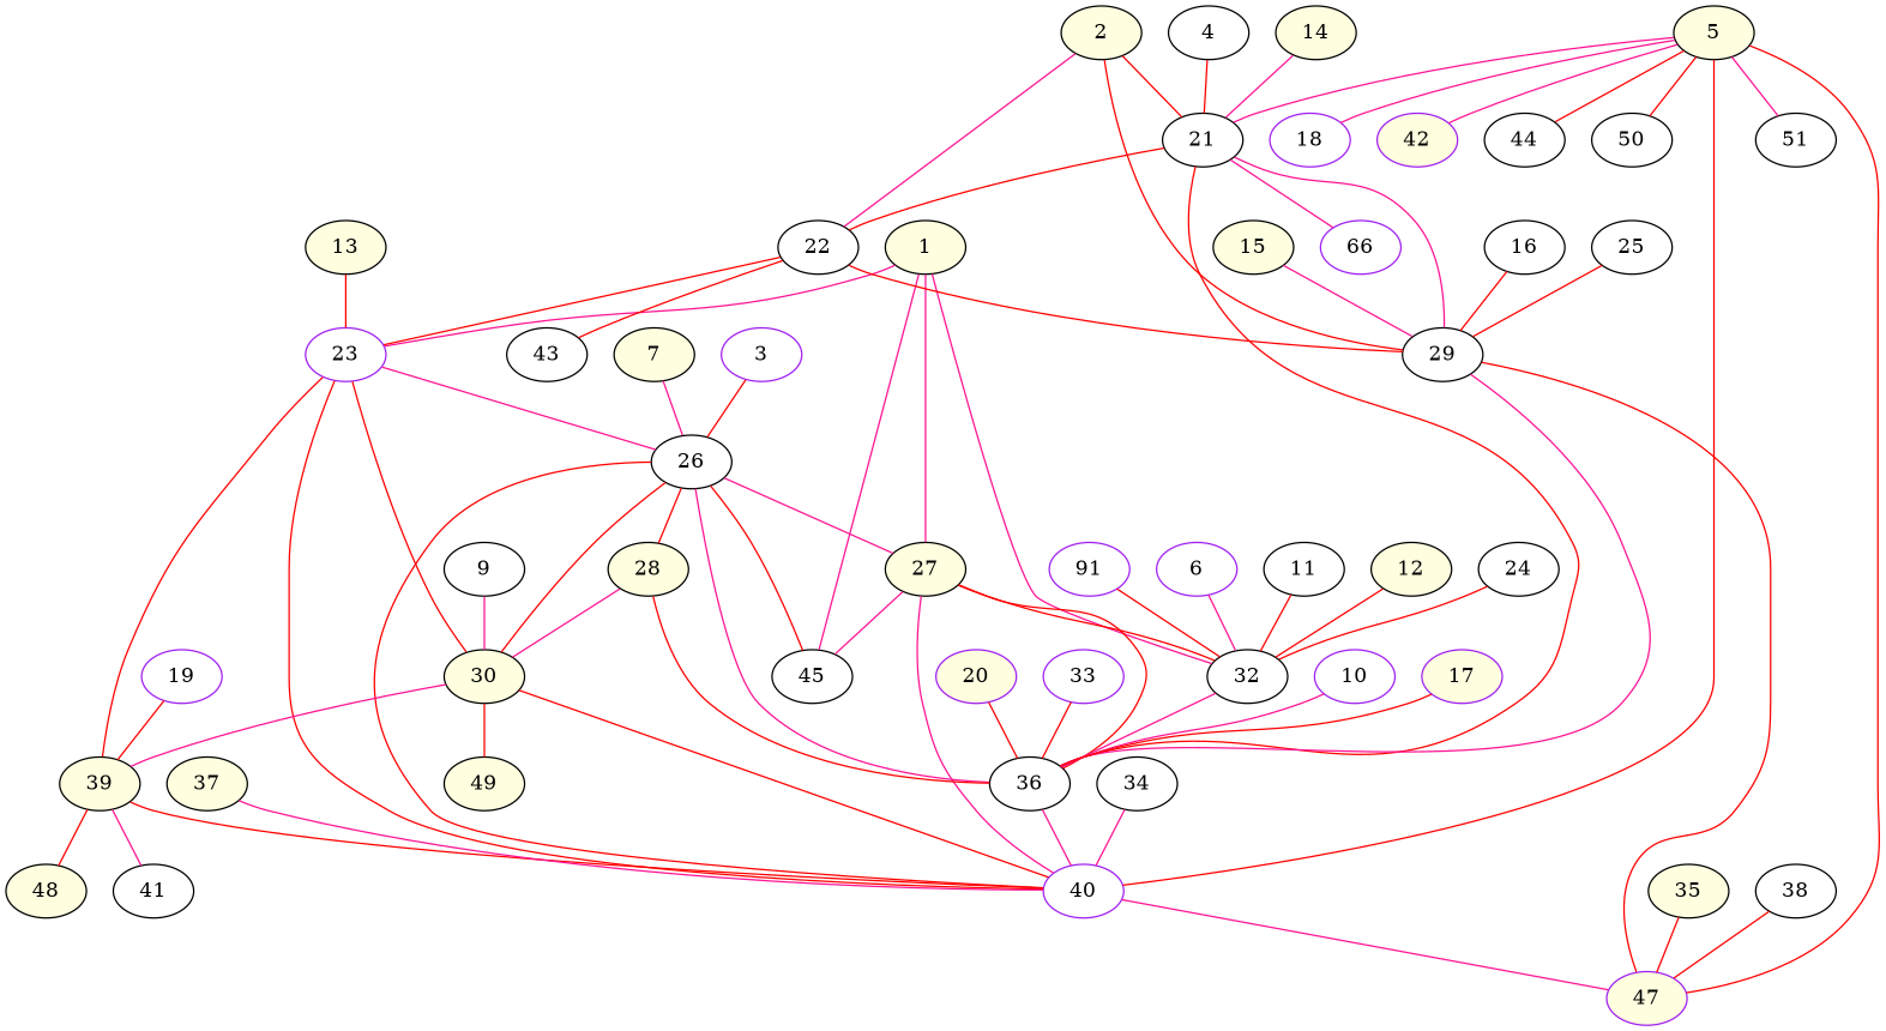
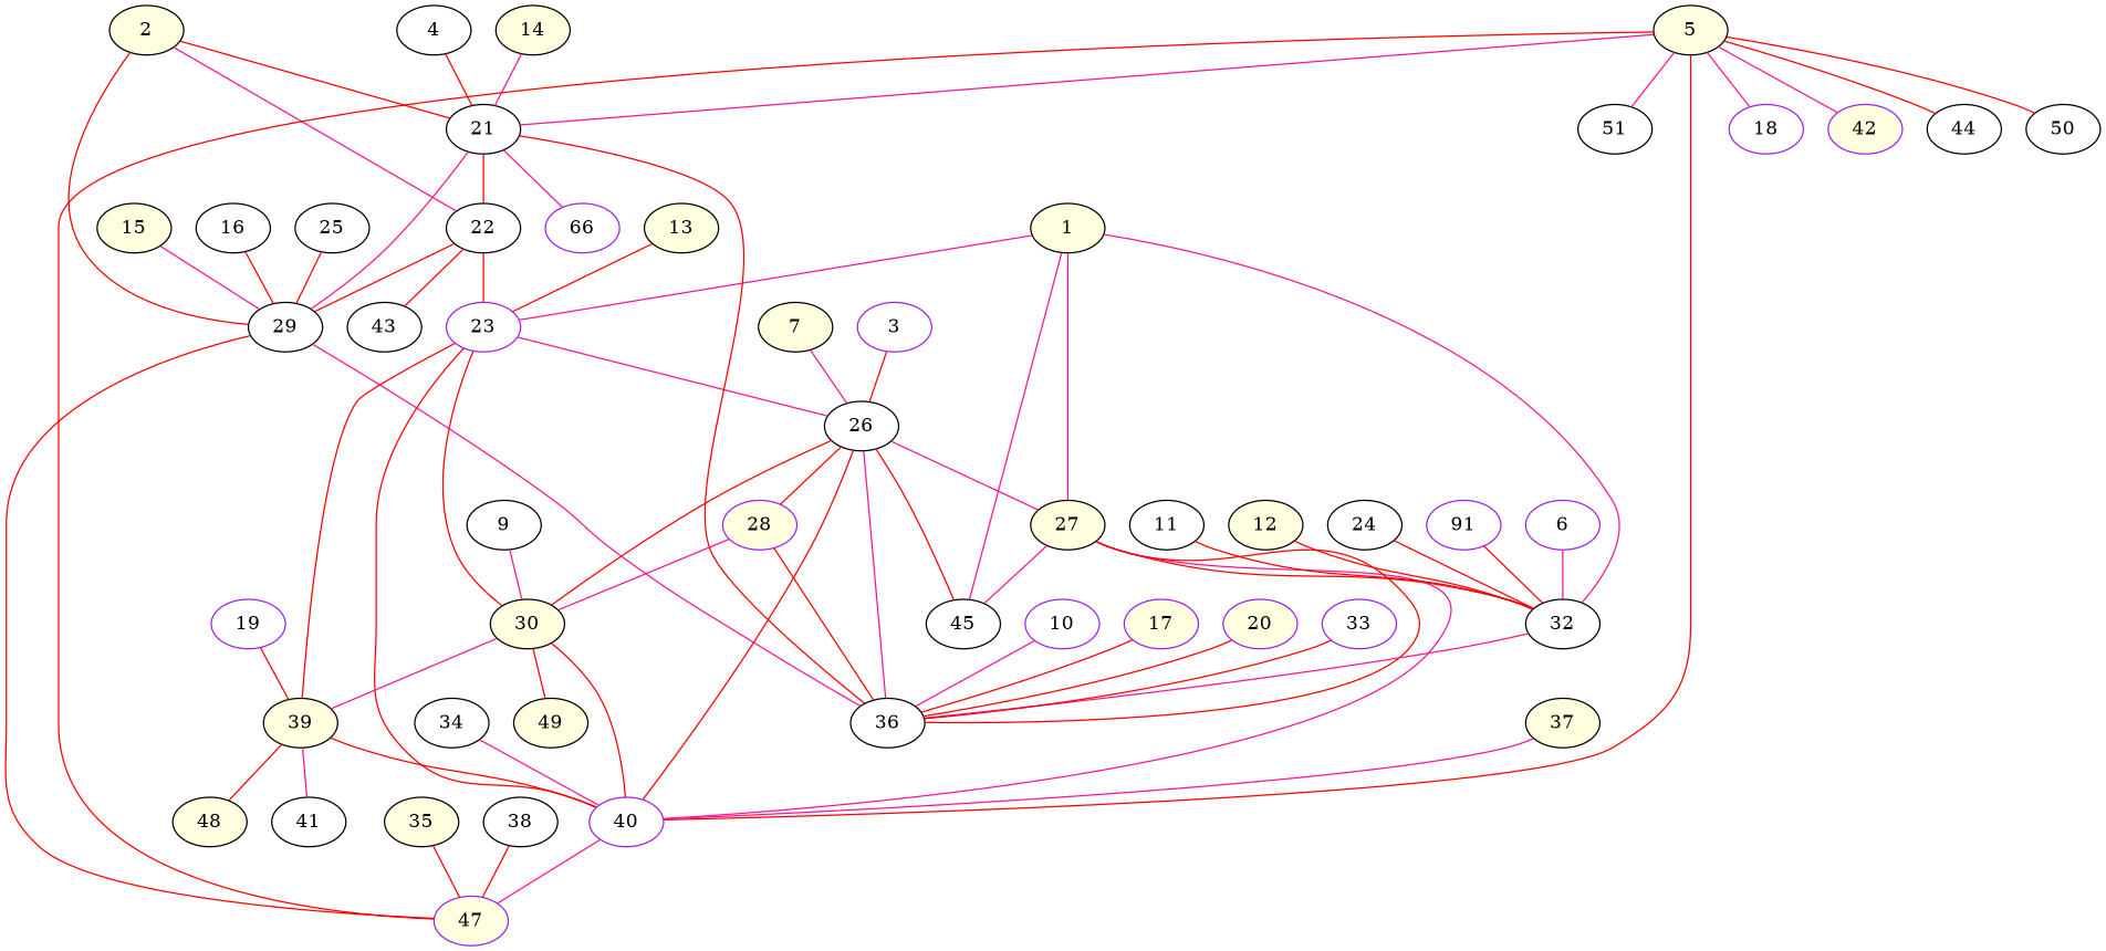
  graph {
    node [color=black fillcolor=white style=filled]
    edge [color=red weight=1.0]
    1 [fillcolor=lightyellow]
    23 [color=purple]
    27 [fillcolor=lightyellow]
    32
    45
    26
    40 [color=purple]
    30 [fillcolor=lightyellow]
    39 [fillcolor=lightyellow]
    36
    2 [fillcolor=lightyellow]
    21
    22
    29
    n15 [color=purple label=66]
    43
    47 [color=purple fillcolor=lightyellow]
    3 [color=purple]
-   28 [fillcolor=lightyellow]
+   28 [color=purple fillcolor=lightyellow]
    4
    5 [fillcolor=lightyellow]
    18 [color=purple]
    42 [color=purple fillcolor=lightyellow]
    44
    50
    51
    6 [color=purple]
    7 [fillcolor=lightyellow]
    9
    49 [fillcolor=lightyellow]
    10 [color=purple]
    11
    12 [fillcolor=lightyellow]
    13 [fillcolor=lightyellow]
    14 [fillcolor=lightyellow]
    15 [fillcolor=lightyellow]
    16
    17 [color=purple fillcolor=lightyellow]
    19 [color=purple]
    41
    48 [fillcolor=lightyellow]
    20 [color=purple fillcolor=lightyellow]
    24
    25
    n45 [color=purple label=91]
    33 [color=purple]
    34
    35 [fillcolor=lightyellow]
    37 [fillcolor=lightyellow]
    38
    1 -- 23 [color=deeppink]
    1 -- 27 [color=deeppink weight=2.0]
    1 -- 32 [color=deeppink weight=2.0]
    1 -- 45 [color=deeppink weight=2.0]
    23 -- 26 [color=deeppink weight=2.0]
    23 -- 40 [weight=2.0]
    23 -- 30 [weight=2.0]
    23 -- 39 [weight=2.0]
    27 -- 32
    27 -- 45 [color=deeppink]
    27 -- 40 [color=deeppink]
    27 -- 36
    32 -- 36 [color=deeppink]
    26 -- 27 [color=deeppink]
    26 -- 45
    26 -- 40
    26 -- 30
    26 -- 36 [color=deeppink weight=4.0]
    26 -- 28 [weight=2.0]
    40 -- 47 [color=deeppink weight=3.0]
    30 -- 40
    30 -- 39 [color=deeppink]
    30 -- 49
    39 -- 40
    39 -- 41 [color=deeppink]
    39 -- 48
-   36 -- 40 [color=deeppink]
    2 -- 21 [weight=2.0]
    2 -- 22 [color=deeppink]
    2 -- 29
    21 -- 36
    21 -- 22 [weight=2.0]
    21 -- 29 [color=deeppink weight=2.0]
    21 -- n15 [color=deeppink]
    22 -- 23
    22 -- 29
    22 -- 43
    29 -- 36 [color=deeppink]
    29 -- 47
    3 -- 26
    28 -- 30 [color=deeppink]
    28 -- 36 [weight=2.0]
    4 -- 21
    5 -- 40 [weight=4.0]
    5 -- 21 [color=deeppink]
    5 -- 47 [weight=2.0]
    5 -- 18 [color=deeppink]
    5 -- 42 [color=deeppink]
    5 -- 44
    5 -- 50
    5 -- 51 [color=deeppink]
    6 -- 32 [color=deeppink]
    7 -- 26 [color=deeppink]
    9 -- 30 [color=deeppink]
    10 -- 36 [color=deeppink]
    11 -- 32
    12 -- 32
    13 -- 23
    14 -- 21 [color=deeppink]
    15 -- 29 [color=deeppink]
    16 -- 29
    17 -- 36
    19 -- 39
    20 -- 36
    24 -- 32
    25 -- 29
    n45 -- 32
    33 -- 36
    34 -- 40 [color=deeppink]
    35 -- 47
    37 -- 40 [color=deeppink]
    38 -- 47
  }
